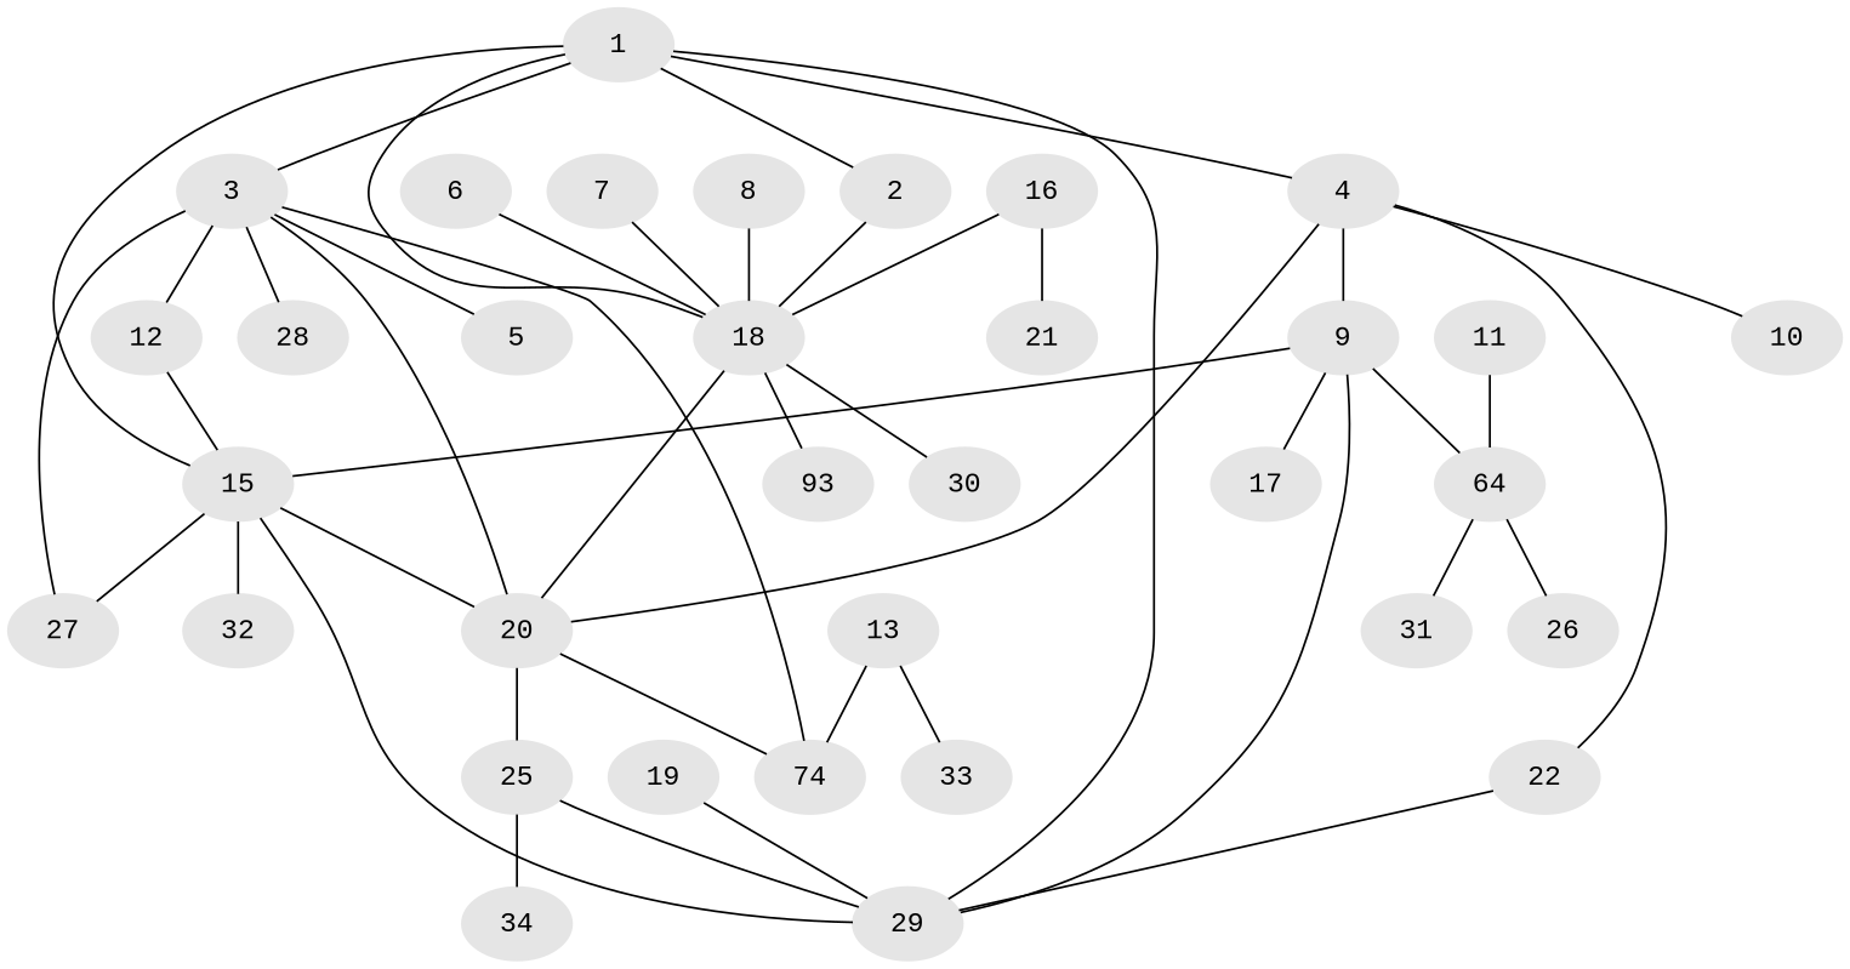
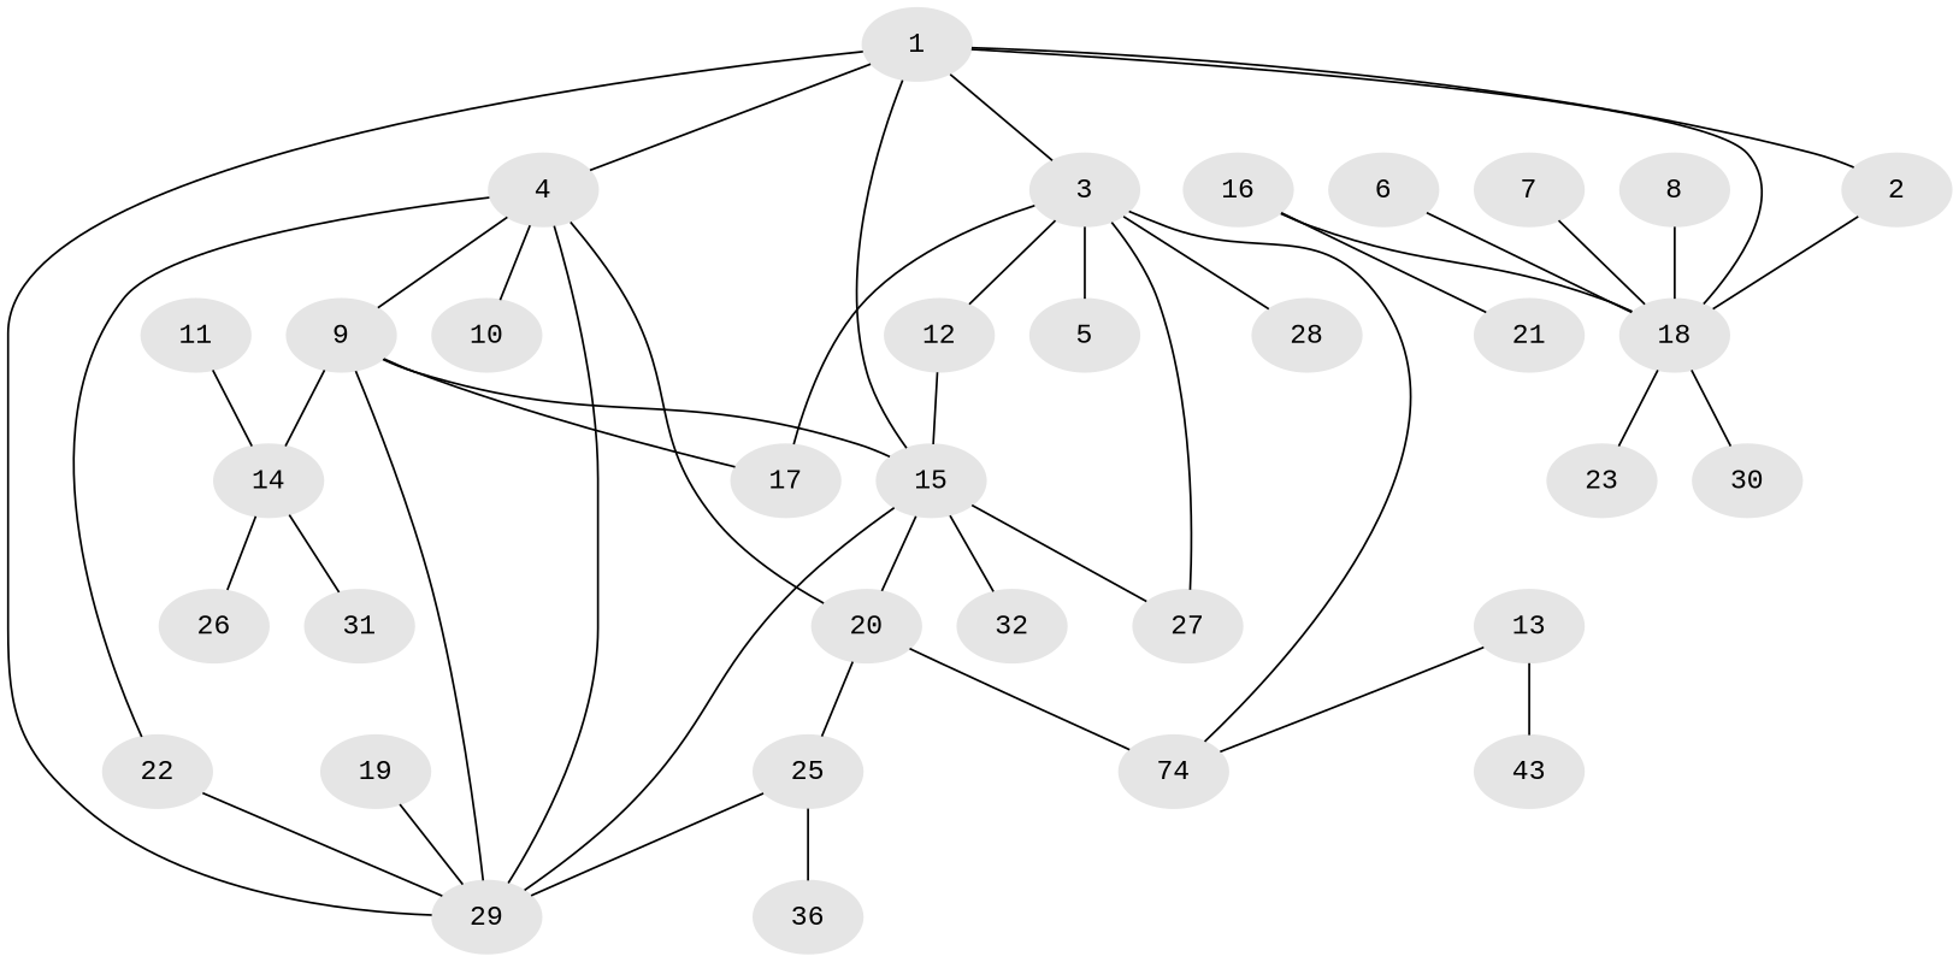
  graph {
    fontname="Liberation Mono"
    node [color=gray90 fontname="Liberation Mono" style=filled]
    edge [fontname="Liberation Mono" weight=1.0]
    1
    2
    3
    4
    15
    18
    29
    12
    5
    17
    n11 [label=74]
    27
    28
    9
    20
    10
    22
-   14 [label=64]
+   14
    32
-   23 [label=93]
+   23
    30
    25
    6
    7
    8
    26
    31
    11
    13
-   33
+   33 [label=43]
    16
    21
    19
-   34
+   34 [label=36]
    1 -- 2
    1 -- 3
    1 -- 4
    1 -- 15
    1 -- 18
    1 -- 29
    2 -- 18
    3 -- 12
    3 -- 5
-   3 -- 20
+   3 -- 17
    3 -- n11
    3 -- 27
    3 -- 28
+   4 -- 29
    4 -- 9
    4 -- 20
    4 -- 10
    4 -- 22
    15 -- 29
    15 -- 27
    15 -- 20
    15 -- 32
-   18 -- 20
    18 -- 23
    18 -- 30
    12 -- 15
    9 -- 15
    9 -- 29
    9 -- 17
    9 -- 14
    20 -- n11 [weight=2.0]
    20 -- 25
    22 -- 29
    14 -- 26
    14 -- 31
    25 -- 29
    25 -- 34
    6 -- 18
    7 -- 18
    8 -- 18
    11 -- 14
    13 -- n11
    13 -- 33
    16 -- 18
    16 -- 21
    19 -- 29
  }
